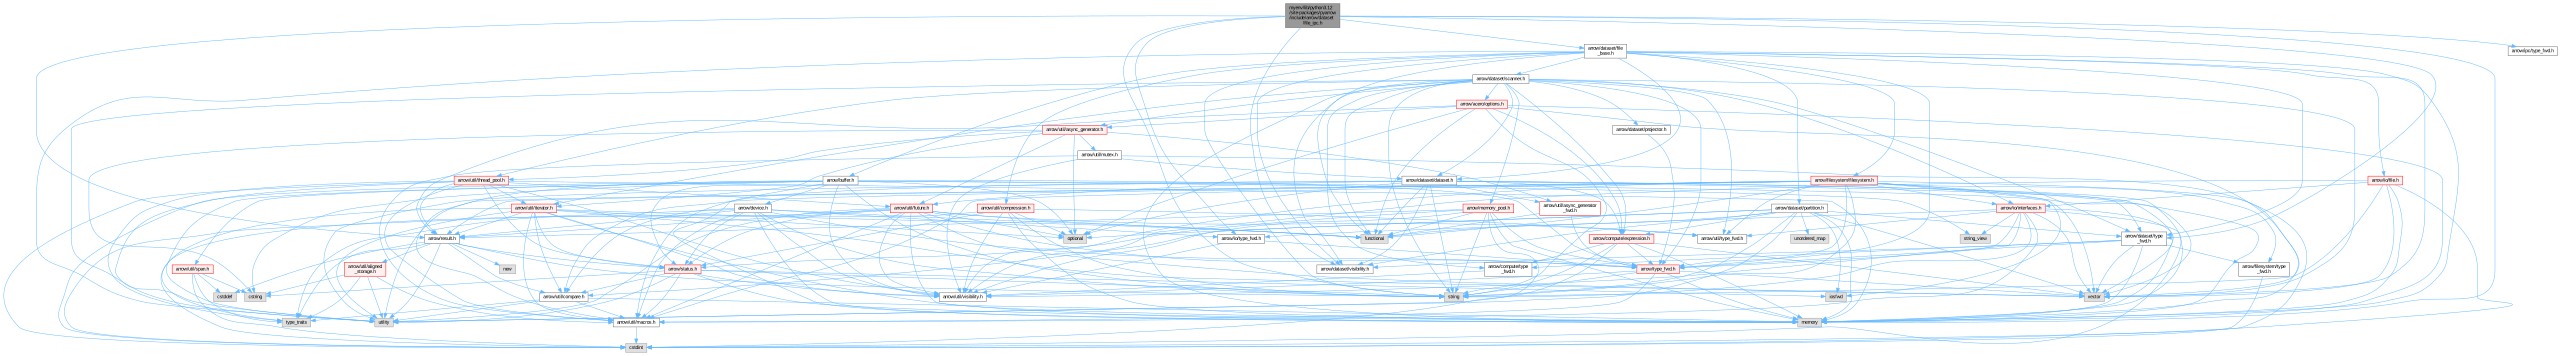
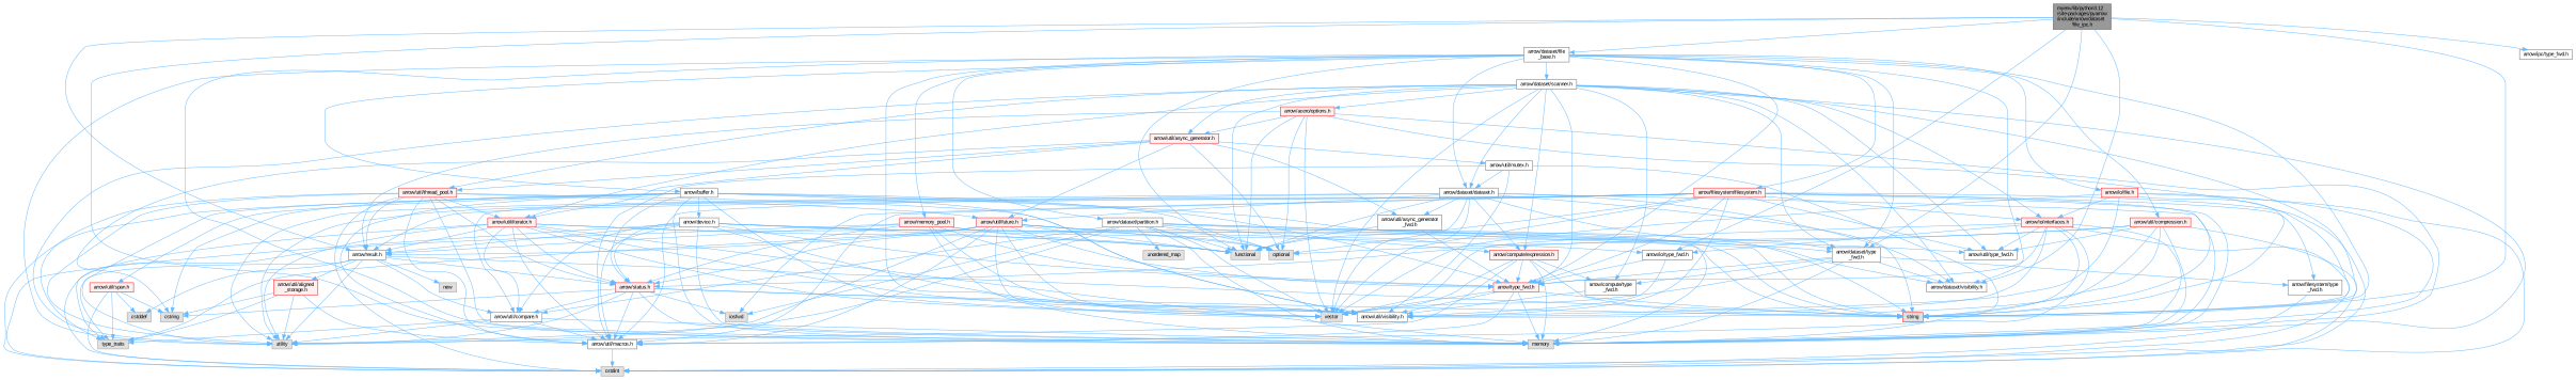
  digraph {
    fontname="Liberation Sans"
    node [color=grey40 fillcolor=white fontname="Liberation Sans" fontsize=10 shape=box style=filled]
    edge [color=steelblue1 fontname="Liberation Sans" fontsize=10 labelfontname=Helvetica labelfontsize=10 style=solid]
    n1 [color=gray40 fillcolor=grey60 fontcolor=black height=0.2 label="myenv/lib/python3.12\l/site-packages/pyarrow\l/include/arrow/dataset\l/file_ipc.h" width=0.4]
    n2 [color=grey60 fillcolor="#E0E0E0" height=0.2 label=memory width=0.4]
-   n3 [color=grey60 fillcolor="#E0E0E0" height=0.2 label=string width=0.4]
+   n3 [color=red fillcolor="#E0E0E0" height=0.2 label=string width=0.4]
    n4 [height=0.2 label="arrow/dataset/file\l_base.h" width=0.4]
    n5 [height=0.2 label="arrow/io/type_fwd.h" width=0.4]
    n6 [height=0.2 label="arrow/result.h" width=0.4]
    n7 [height=0.2 label="arrow/dataset/type\l_fwd.h" width=0.4]
    n8 [height=0.2 label="arrow/dataset/visibility.h" width=0.4]
    n9 [height=0.2 label="arrow/ipc/type_fwd.h" width=0.4]
    n10 [color=grey60 fillcolor="#E0E0E0" height=0.2 label=functional width=0.4]
    n11 [color=grey60 fillcolor="#E0E0E0" height=0.2 label=utility width=0.4]
    n12 [color=grey60 fillcolor="#E0E0E0" height=0.2 label=vector width=0.4]
    n13 [height=0.2 label="arrow/buffer.h" width=0.4]
    n14 [color=red fillcolor="#FFF0F0" height=0.2 label="arrow/type_fwd.h" width=0.4]
    n15 [height=0.2 label="arrow/dataset/dataset.h" width=0.4]
    n16 [height=0.2 label="arrow/dataset/partition.h" width=0.4]
    n17 [height=0.2 label="arrow/dataset/scanner.h" width=0.4]
    n18 [color=red fillcolor="#FFF0F0" height=0.2 label="arrow/filesystem/filesystem.h" width=0.4]
    n19 [color=red fillcolor="#FFF0F0" height=0.2 label="arrow/io/file.h" width=0.4]
    n20 [color=red fillcolor="#FFF0F0" height=0.2 label="arrow/util/compression.h" width=0.4]
    n21 [height=0.2 label="arrow/util/visibility.h" width=0.4]
    n22 [color=red fillcolor="#FFF0F0" height=0.2 label="arrow/status.h" width=0.4]
    n23 [height=0.2 label="arrow/util/compare.h" width=0.4]
    n24 [color=grey60 fillcolor="#E0E0E0" height=0.2 label=cstddef width=0.4]
    n25 [color=grey60 fillcolor="#E0E0E0" height=0.2 label=new width=0.4]
    n26 [color=grey60 fillcolor="#E0E0E0" height=0.2 label=type_traits width=0.4]
    n27 [color=red fillcolor="#FFF0F0" height=0.2 label="arrow/util/aligned\l_storage.h" width=0.4]
    n28 [height=0.2 label="arrow/compute/type\l_fwd.h" width=0.4]
    n29 [height=0.2 label="arrow/filesystem/type\l_fwd.h" width=0.4]
    n30 [color=grey60 fillcolor="#E0E0E0" height=0.2 label=cstdint width=0.4]
    n31 [color=grey60 fillcolor="#E0E0E0" height=0.2 label=cstring width=0.4]
    n32 [color=grey60 fillcolor="#E0E0E0" height=0.2 label=optional width=0.4]
-   n33 [color=grey60 fillcolor="#E0E0E0" height=0.2 label=string_view width=0.4]
    n34 [height=0.2 label="arrow/device.h" width=0.4]
    n35 [height=0.2 label="arrow/util/macros.h" width=0.4]
    n36 [color=red fillcolor="#FFF0F0" height=0.2 label="arrow/util/span.h" width=0.4]
    n37 [color=red fillcolor="#FFF0F0" height=0.2 label="arrow/compute/expression.h" width=0.4]
-   n38 [color=red height=0.2 label="arrow/util/async_generator\l_fwd.h" width=0.4]
+   n38 [height=0.2 label="arrow/util/async_generator\l_fwd.h" width=0.4]
    n39 [color=red fillcolor="#FFF0F0" height=0.2 label="arrow/util/future.h" width=0.4]
    n40 [color=grey60 fillcolor="#E0E0E0" height=0.2 label=iosfwd width=0.4]
    n41 [color=grey60 fillcolor="#E0E0E0" height=0.2 label=unordered_map width=0.4]
    n42 [height=0.2 label="arrow/util/type_fwd.h" width=0.4]
    n43 [color=red fillcolor="#FFF0F0" height=0.2 label="arrow/acero/options.h" width=0.4]
    n44 [color=red fillcolor="#FFF0F0" height=0.2 label="arrow/util/async_generator.h" width=0.4]
    n45 [color=red fillcolor="#FFF0F0" height=0.2 label="arrow/util/iterator.h" width=0.4]
    n46 [color=red fillcolor="#FFF0F0" height=0.2 label="arrow/util/thread_pool.h" width=0.4]
-   n47 [height=0.2 label="arrow/dataset/projector.h" width=0.4]
    n48 [color=red fillcolor="#FFF0F0" height=0.2 label="arrow/io/interfaces.h" width=0.4]
    n49 [color=red fillcolor="#FFF0F0" height=0.2 label="arrow/memory_pool.h" width=0.4]
    n50 [height=0.2 label="arrow/util/mutex.h" width=0.4]
    n1 -> n2
    n1 -> n3
    n1 -> n4
    n1 -> n5
    n1 -> n6
    n1 -> n7
    n1 -> n8
    n1 -> n9
    n4 -> n2
    n4 -> n3
    n4 -> n7
    n4 -> n8
    n4 -> n10
    n4 -> n11
    n4 -> n12
    n4 -> n13
    n4 -> n14
    n4 -> n15
    n4 -> n16
    n4 -> n17
    n4 -> n18
    n4 -> n19
    n4 -> n20
    n5 -> n14
    n5 -> n21
    n6 -> n3
    n6 -> n11
    n6 -> n22
    n6 -> n23
    n6 -> n24
    n6 -> n25
    n6 -> n26
    n6 -> n27
    n7 -> n2
    n7 -> n8
    n7 -> n12
    n7 -> n14
    n7 -> n28
    n7 -> n29
    n13 -> n2
    n13 -> n3
    n13 -> n11
    n13 -> n12
    n13 -> n14
    n13 -> n21
    n13 -> n22
    n13 -> n30
    n13 -> n31
    n13 -> n32
-   n13 -> n33
    n13 -> n34
    n13 -> n35
    n13 -> n36
    n14 -> n2
    n14 -> n3
    n14 -> n12
    n14 -> n21
    n14 -> n35
    n15 -> n2
    n15 -> n3
    n15 -> n7
    n15 -> n8
    n15 -> n10
    n15 -> n11
    n15 -> n12
    n15 -> n32
    n15 -> n35
    n15 -> n37
    n15 -> n38
    n15 -> n39
    n16 -> n2
    n16 -> n3
    n16 -> n7
    n16 -> n8
    n16 -> n10
    n16 -> n11
    n16 -> n12
    n16 -> n23
    n16 -> n32
    n16 -> n37
    n16 -> n40
    n16 -> n41
    n17 -> n2
    n17 -> n3
    n17 -> n7
    n17 -> n8
    n17 -> n10
    n17 -> n11
    n17 -> n12
    n17 -> n14
    n17 -> n15
    n17 -> n28
    n17 -> n37
    n17 -> n42
    n17 -> n43
    n17 -> n44
    n17 -> n45
    n17 -> n46
-   n17 -> n47
    n17 -> n48
-   n17 -> n49
+   n4 -> n49
    n18 -> n2
    n18 -> n3
    n18 -> n6
    n18 -> n10
    n18 -> n11
    n18 -> n12
    n18 -> n14
    n18 -> n21
    n18 -> n23
    n18 -> n29
    n18 -> n30
    n18 -> n35
    n18 -> n40
    n18 -> n42
    n18 -> n48
    n19 -> n2
    n19 -> n3
    n19 -> n12
    n19 -> n21
    n19 -> n30
    n19 -> n48
    n20 -> n2
    n20 -> n3
    n20 -> n21
    n20 -> n22
    n20 -> n30
    n20 -> n32
    n20 -> n42
    n22 -> n2
    n22 -> n3
    n22 -> n11
    n22 -> n21
    n22 -> n23
    n22 -> n31
    n22 -> n35
    n22 -> n40
    n23 -> n2
    n23 -> n11
    n23 -> n26
    n23 -> n35
    n27 -> n11
    n27 -> n26
    n27 -> n31
    n27 -> n35
    n28 -> n21
    n29 -> n30
    n34 -> n2
    n34 -> n3
    n34 -> n5
    n34 -> n6
    n34 -> n10
    n34 -> n14
    n34 -> n21
    n34 -> n22
    n34 -> n23
    n34 -> n30
    n34 -> n35
    n35 -> n30
    n36 -> n24
    n36 -> n26
    n36 -> n30
    n36 -> n31
    n37 -> n2
    n37 -> n3
    n37 -> n11
    n37 -> n12
    n37 -> n14
    n37 -> n28
    n38 -> n10
    n38 -> n14
    n39 -> n2
    n39 -> n6
    n39 -> n10
    n39 -> n11
    n39 -> n12
    n39 -> n14
    n39 -> n21
    n39 -> n22
    n39 -> n26
    n39 -> n32
    n39 -> n35
    n39 -> n42
    n43 -> n2
    n43 -> n3
    n43 -> n6
    n43 -> n10
    n43 -> n12
    n43 -> n32
-   n43 -> n37
    n43 -> n44
    n44 -> n31
    n44 -> n32
    n44 -> n38
    n44 -> n39
    n44 -> n45
    n44 -> n46
    n44 -> n50
    n45 -> n2
    n45 -> n6
    n45 -> n10
    n45 -> n11
    n45 -> n12
    n45 -> n21
    n45 -> n22
    n45 -> n23
    n45 -> n26
    n45 -> n32
    n45 -> n35
    n46 -> n2
    n46 -> n6
    n46 -> n11
    n46 -> n21
    n46 -> n22
    n46 -> n26
    n46 -> n30
    n46 -> n35
    n46 -> n39
    n46 -> n45
-   n47 -> n14
    n48 -> n2
    n48 -> n3
    n48 -> n5
    n48 -> n12
    n48 -> n14
    n48 -> n21
    n48 -> n30
-   n48 -> n33
    n48 -> n35
    n48 -> n42
    n49 -> n2
    n49 -> n3
    n49 -> n6
    n49 -> n10
    n49 -> n14
    n49 -> n21
    n49 -> n22
    n49 -> n30
    n50 -> n2
    n50 -> n15
    n50 -> n21
    n50 -> n35
  }
